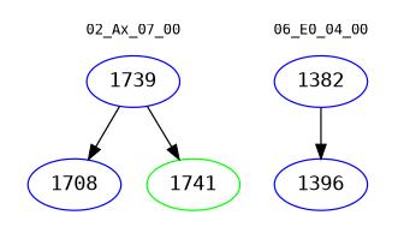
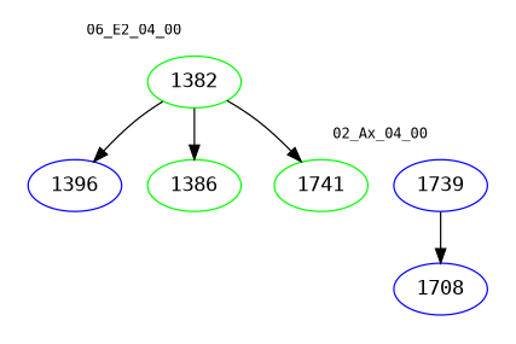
  digraph {
    fontname="DejaVu Sans Mono"
    node [color=blue fontname="DejaVu Sans Mono"]
    edge [color=black fontname="DejaVu Sans Mono"]
    n1 [label=1739]
    n2 [label=1708]
    n3 [color=green label=1741]
-   n4 [label=1382]
+   n4 [color=green label=1382]
    n5 [label=1396]
+   n6 [color=green label=1386]
    subgraph cluster_1 {
      color=white
      fontsize=10
-     label="02_Ax_07_00"
+     label="02_Ax_04_00"
      n1
      n2
      n3
    }
    subgraph cluster_2 {
      color=white
      fontsize=10
-     label="06_E0_04_00"
+     label="06_E2_04_00"
      n4
      n5
+     n6
    }
    n1 -> n2
-   n1 -> n3
+   n4 -> n3
    n4 -> n5
+   n4 -> n6
  }
